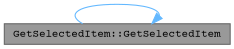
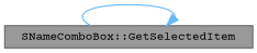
  digraph {
    rankdir=RL
    fontname="Courier Prime"
-   n1 [color=gray40 fillcolor=grey60 fontcolor=black fontname="Courier Prime" fontsize=10 height=0.2 label="GetSelectedItem::GetSelectedItem" shape=box style=filled width=0.4]
+   n1 [color=gray40 fillcolor=grey60 fontcolor=black fontname="Courier Prime" fontsize=10 height=0.2 label="SNameComboBox::GetSelectedItem" shape=box style=filled width=0.4]
    n1 -> n1 [color=steelblue1 dir=back fontname="Courier Prime" fontsize=10 labelfontname=Helvetica labelfontsize=10 style=solid]
  }
